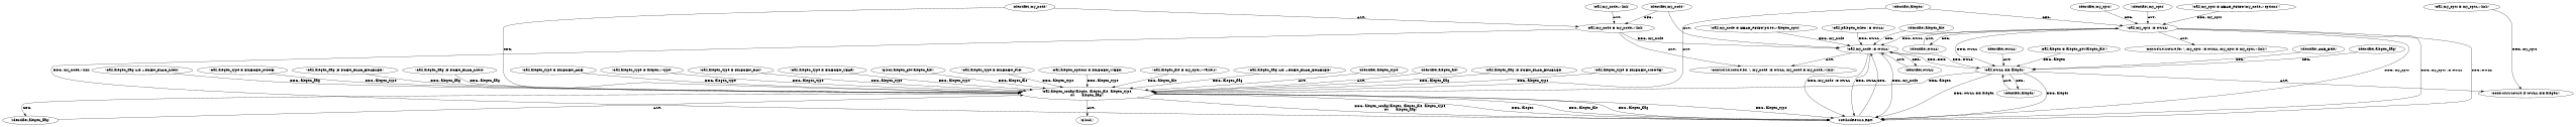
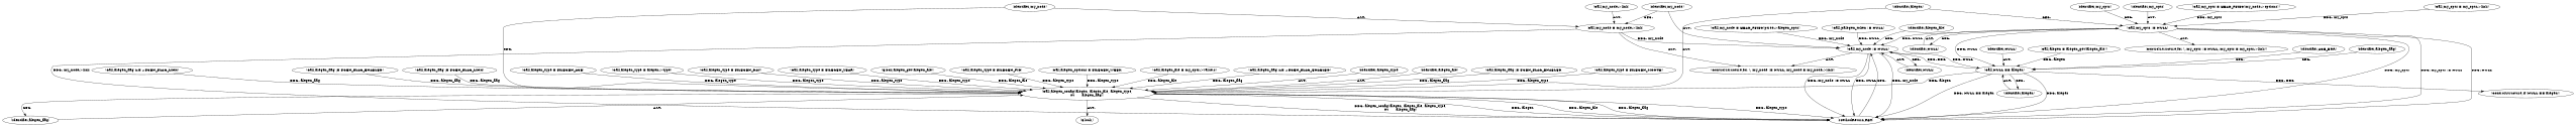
  digraph {
    n1 [label="(Call,my_node = my_node->link)"]
    n2 [label="(Call,my_node != NULL)"]
    n3 [label="(MethodReturn,RET)"]
    n4 [label="(ControlStructure,for (; my_node != NULL; my_node = my_node->link))"]
    n5 [label="(Call,NULL == filegen)"]
    n6 [label="(Identifier,NULL)"]
    n7 [label="(Call,my_node->link)"]
    n8 [label="(Call,filegen_config(filegen, filegen_file, filegen_type,\n\t\t\t       filegen_flag))"]
    n9 [label="(ControlStructure,if (NULL == filegen))"]
    n10 [label="(Identifier,filegen)"]
    n11 [label="(Call,my_opts != NULL)"]
    n12 [label="(ControlStructure,for (; my_opts != NULL; my_opts = my_opts->link))"]
    n13 [label="(Identifier,NULL)"]
    n14 [label="(Identifier,filegen_flag)"]
    n15 [label="(Block,)"]
    n16 [label="(Identifier,NULL)"]
    n17 [label="(Call,filegen_file = my_opts->value.s)"]
    n18 [label="(Call,filegen_flag &= ~FGEN_FLAG_ENABLED)"]
    n19 [label="(Identifier,my_opts)"]
    n20 [label="(Identifier,filegen_type)"]
    n21 [label="(Identifier,filegen_file)"]
    n22 [label="(Identifier,filegen_file)"]
    n23 [label="(Identifier,my_node)"]
    n24 [label="(Call,filegen_type = FILEGEN_YEAR)"]
    n25 [label="(Identifier,my_node)"]
    n26 [label="(Call,my_node = HEAD_PFIFO(ptree->filegen_opts))"]
    n27 [label="(Block,filegen_get(filegen_file))"]
    n28 [label="(Call,filegen_type = FILEGEN_PID)"]
    n29 [label="(Call,filegen = filegen_get(filegen_file))"]
    n30 [label="(Call,filegen_options = FILEGEN_WEEK)"]
    n31 [label="(Call,pfilegen_token != NULL)"]
    n32 [label="(Call,my_opts = HEAD_PFIFO(my_node->options))"]
    n33 [label="(Identifier,filegen)"]
    n34 [label="(Call,filegen_type = filegen->type)"]
    n35 [label="(Call,filegen_flag |= FGEN_FLAG_ENABLED)"]
    n36 [label="(Call,filegen_type = FILEGEN_MONTH)"]
    n37 [label="(Call,filegen_flag &= ~FGEN_FLAG_LINK)"]
-   n38 [label="(Call,filegen_type = FILEGEN_NONE)"]
    n39 [label="(Identifier,my_opts)"]
    n40 [label="(Identifier,AGE_ERR)"]
    n41 [label="(Call,filegen_flag |= FGEN_FLAG_ENABLED)"]
    n42 [label="(Call,filegen_flag |= FGEN_FLAG_LINK)"]
    n43 [label="(Call,filegen_type = FILEGEN_AGE)"]
    n44 [label="(Identifier,filegen_flag)"]
    n45 [label="(Call,my_opts = my_opts->link)"]
    n46 [label="(Call,filegen_type = FILEGEN_DAY)"]
    n1 -> n2 [label="DDG: my_node"]
    n1 -> n3 [label="DDG: my_node->link"]
    n1 -> n4 [label="AST: "]
    n2 -> n3 [label="DDG: my_node"]
    n2 -> n3 [label="DDG: my_node != NULL"]
    n2 -> n3 [label="DDG: NULL"]
    n2 -> n4 [label="AST: "]
    n2 -> n5 [label="DDG: NULL"]
    n2 -> n6 [label="CFG: "]
    n3 -> n2 [label="CFG: "]
    n5 -> n2 [label="DDG: DDG"]
    n5 -> n3 [label="DDG: filegen"]
    n5 -> n3 [label="DDG: NULL == filegen"]
    n5 -> n8 [label="DDG: filegen"]
-   n5 -> n9 [label="AST: "]
+   n5 -> n9 [label="DDG: DDG"]
    n5 -> n10 [label="CFG: "]
    n6 -> n2 [label="AST: "]
    n7 -> n1 [label="AST: "]
    n8 -> n3 [label="DDG: filegen_config(filegen, filegen_file, filegen_type,\n\t\t\t       filegen_flag)"]
    n8 -> n3 [label="DDG: filegen"]
    n8 -> n3 [label="DDG: filegen_file"]
    n8 -> n3 [label="DDG: filegen_flag"]
    n8 -> n3 [label="DDG: filegen_type"]
    n8 -> n14 [label="CFG: "]
    n8 -> n15 [label="AST: "]
    n10 -> n5 [label="AST: "]
    n11 -> n2 [label="DDG: NULL"]
    n11 -> n3 [label="DDG: my_opts"]
    n11 -> n3 [label="DDG: my_opts != NULL"]
    n11 -> n3 [label="DDG: NULL"]
    n11 -> n5 [label="DDG: NULL"]
    n11 -> n12 [label="AST: "]
    n11 -> n13 [label="CFG: "]
    n13 -> n11 [label="AST: "]
    n14 -> n8 [label="AST: "]
    n16 -> n5 [label="AST: "]
    n17 -> n8 [label="DDG: filegen_file"]
    n18 -> n8 [label="DDG: filegen_flag"]
    n19 -> n11 [label="AST: "]
    n20 -> n8 [label="AST: "]
    n21 -> n2 [label="CFG: "]
    n22 -> n8 [label="AST: "]
    n23 -> n1 [label="AST: "]
    n23 -> n8 [label="CFG: "]
    n24 -> n8 [label="DDG: filegen_type"]
    n25 -> n1 [label="CFG: "]
    n25 -> n2 [label="AST: "]
    n26 -> n2 [label="DDG: my_node"]
    n27 -> n8 [label="DDG: filegen_file"]
    n28 -> n8 [label="DDG: filegen_type"]
    n29 -> n5 [label="DDG: filegen"]
    n30 -> n8 [label="DDG: filegen_type"]
    n31 -> n2 [label="DDG: NULL"]
    n32 -> n11 [label="DDG: my_opts"]
    n33 -> n8 [label="AST: "]
    n33 -> n11 [label="CFG: "]
    n34 -> n8 [label="DDG: filegen_type"]
    n35 -> n8 [label="DDG: filegen_flag"]
    n36 -> n8 [label="DDG: filegen_type"]
    n37 -> n8 [label="DDG: filegen_flag"]
-   n38 -> n8 [label="DDG: filegen_type"]
    n39 -> n11 [label="CFG: "]
    n40 -> n5 [label="CFG: "]
    n41 -> n8 [label="DDG: filegen_flag"]
    n42 -> n8 [label="DDG: filegen_flag"]
    n43 -> n8 [label="DDG: filegen_type"]
    n44 -> n5 [label="CFG: "]
-   n45 -> n9 [label="DDG: my_opts"]
+   n45 -> n11 [label="DDG: my_opts"]
    n46 -> n8 [label="DDG: filegen_type"]
  }
